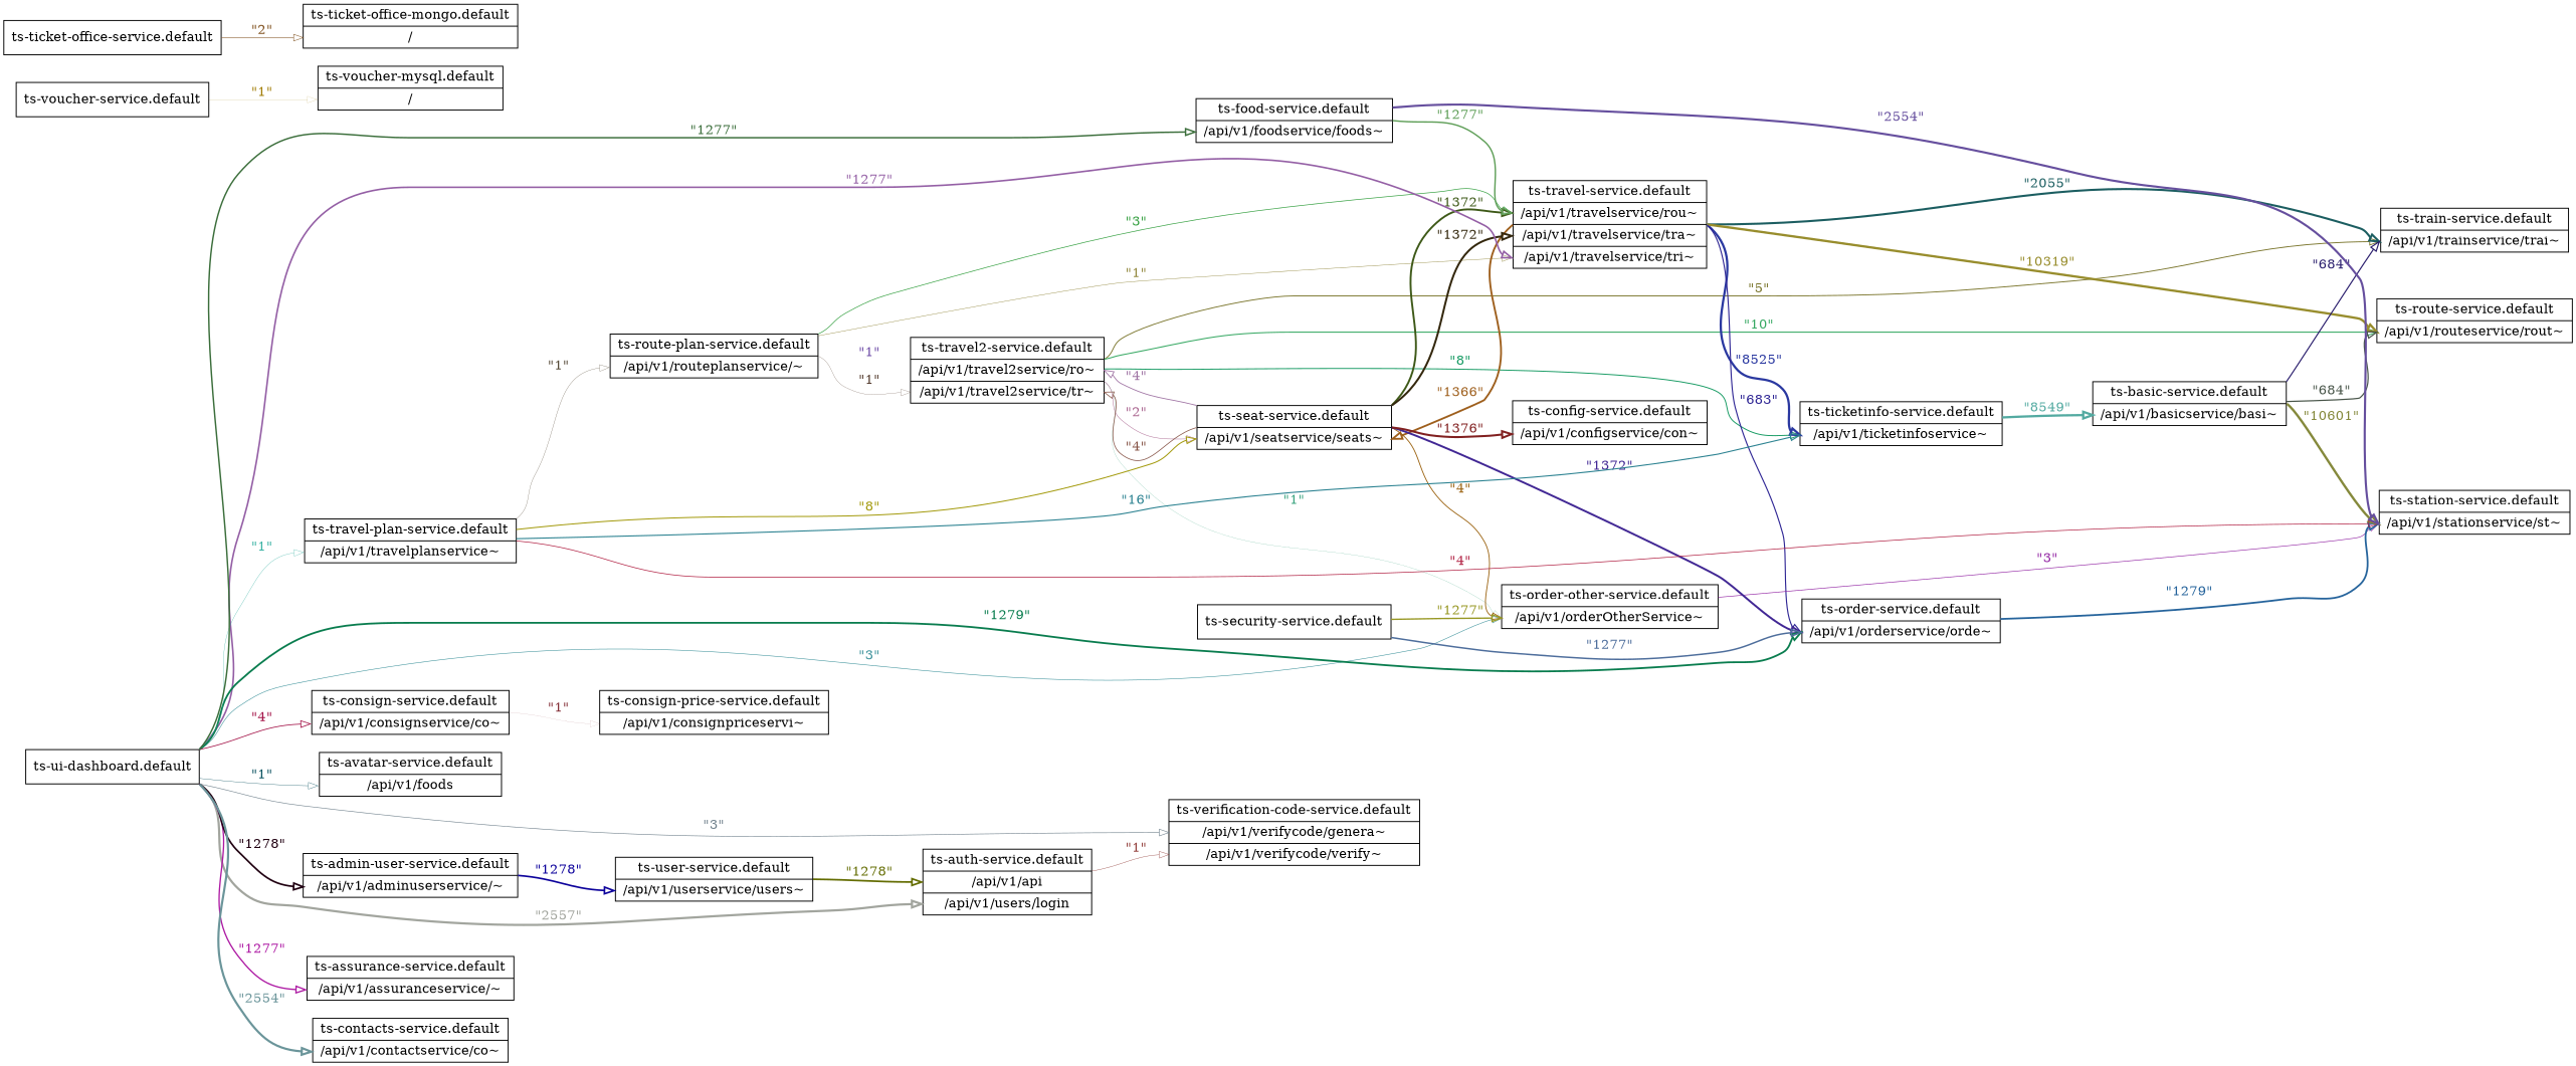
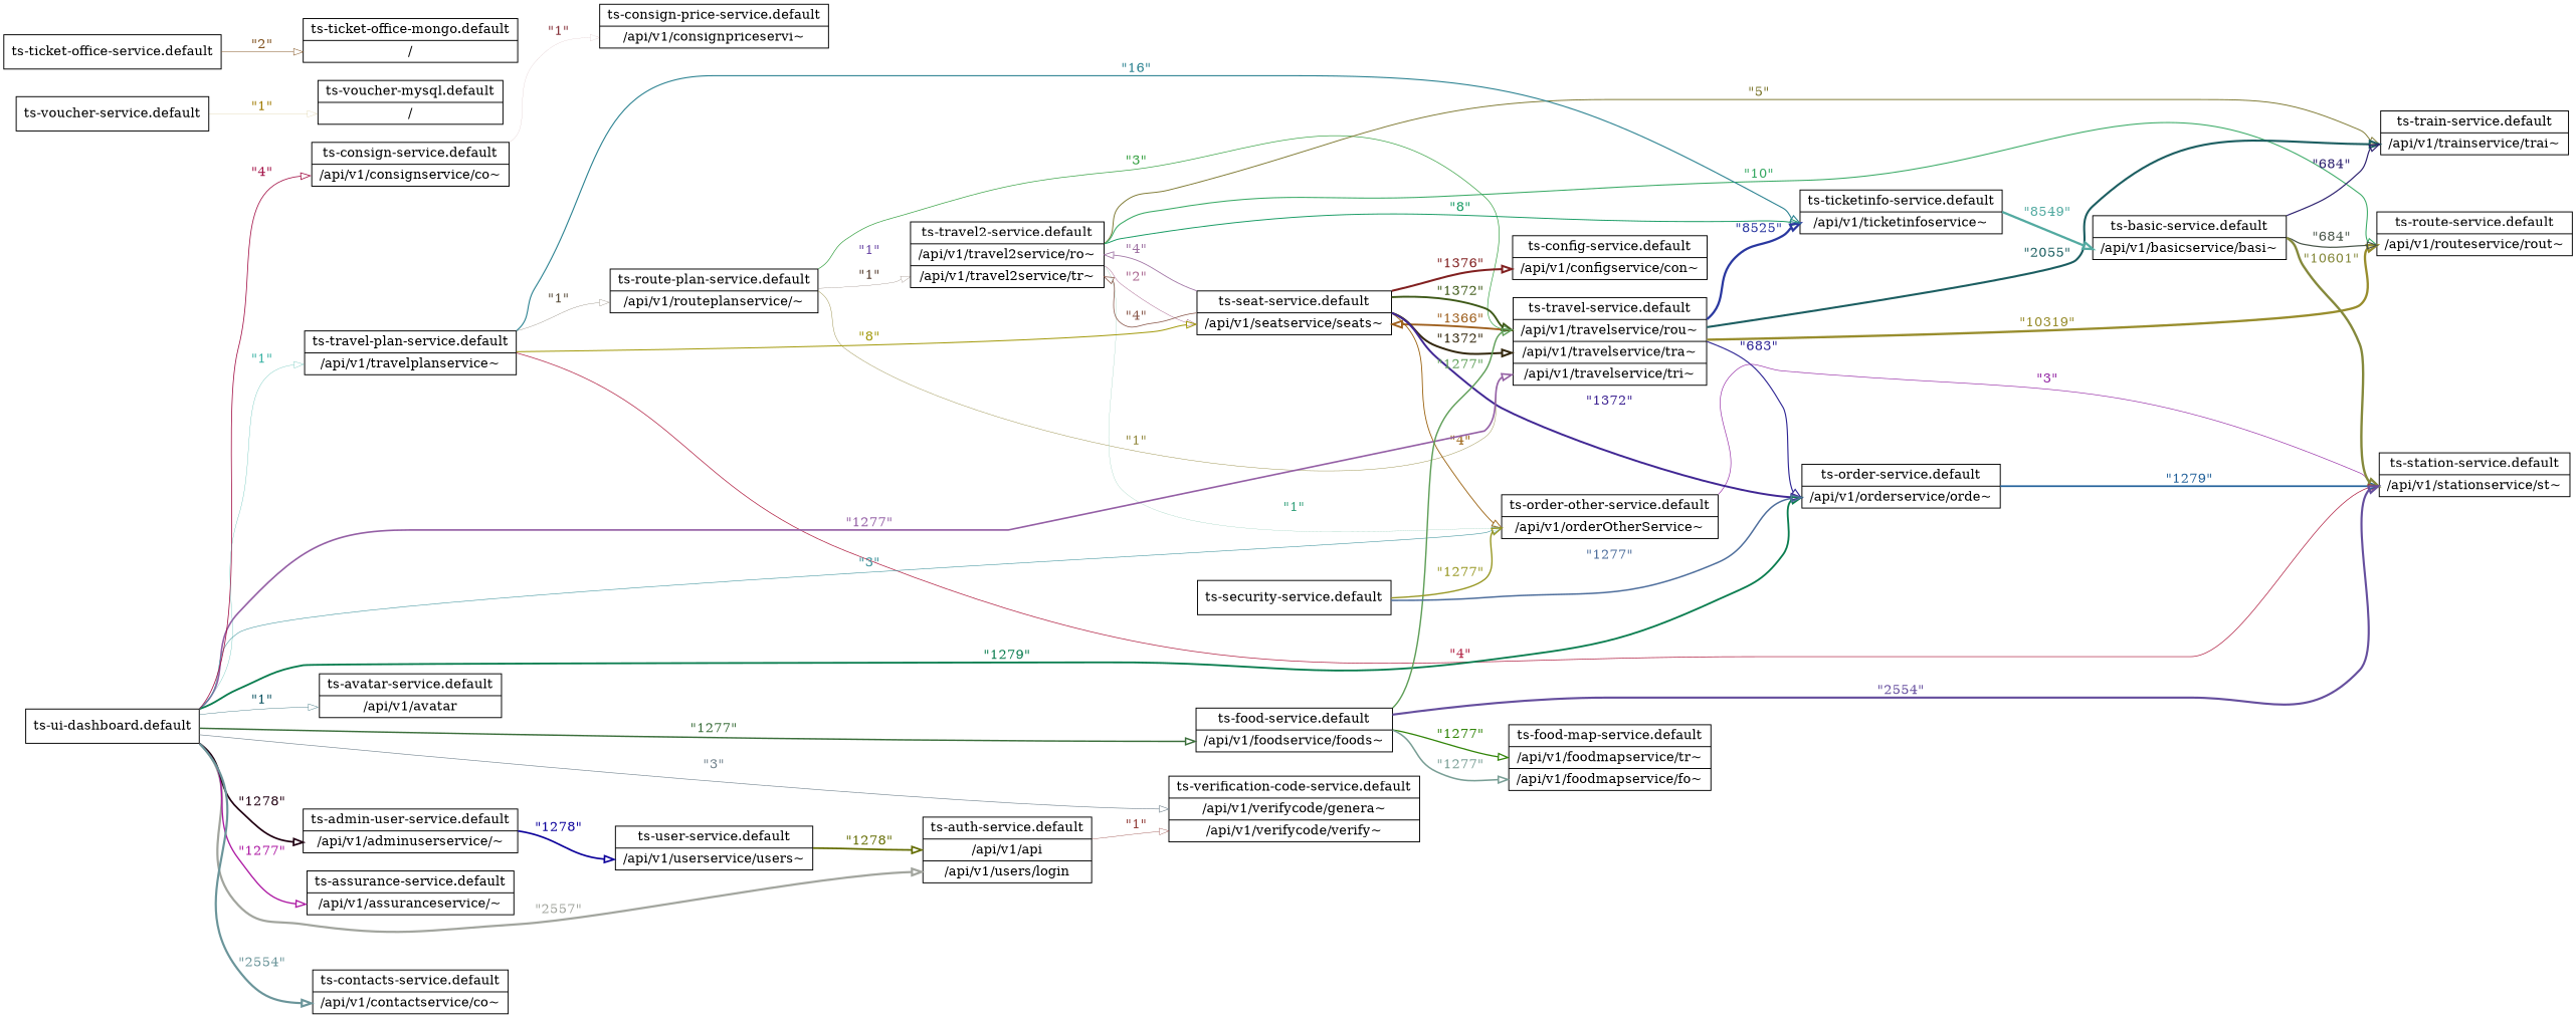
  digraph {
    rankdir=LR
    node [shape=record]
    edge [arrowhead=empty headport=_api_v1_stationservice_st_ tailport="_api_v1_stationservice_st_:e"]
    n1 [label="<ts_route_plan_service_default> ts-route-plan-service.default|<_api_v1_routeplanservice__> /api/v1/routeplanservice/~"]
    n2 [label="<ts_travel2_service_default> ts-travel2-service.default|<_api_v1_travel2service_ro_> /api/v1/travel2service/ro~|<_api_v1_travel2service_tr_> /api/v1/travel2service/tr~"]
    n3 [label="<ts_travel_service_default> ts-travel-service.default|<_api_v1_travelservice_rou_> /api/v1/travelservice/rou~|<_api_v1_travelservice_tra_> /api/v1/travelservice/tra~|<_api_v1_travelservice_tri_> /api/v1/travelservice/tri~"]
    n4 [label="<ts_order_other_service_default> ts-order-other-service.default|<_api_v1_orderOtherService_> /api/v1/orderOtherService~"]
    n5 [label="<ts_seat_service_default> ts-seat-service.default|<_api_v1_seatservice_seats_> /api/v1/seatservice/seats~"]
    n6 [label="<ts_train_service_default> ts-train-service.default|<_api_v1_trainservice_trai_> /api/v1/trainservice/trai~"]
    n7 [label="<ts_ticketinfo_service_default> ts-ticketinfo-service.default|<_api_v1_ticketinfoservice_> /api/v1/ticketinfoservice~"]
    n8 [label="<ts_route_service_default> ts-route-service.default|<_api_v1_routeservice_rout_> /api/v1/routeservice/rout~"]
    n9 [label="<ts_order_service_default> ts-order-service.default|<_api_v1_orderservice_orde_> /api/v1/orderservice/orde~"]
    n10 [label="<ts_station_service_default> ts-station-service.default|<_api_v1_stationservice_st_> /api/v1/stationservice/st~"]
    n11 [label="<ts_config_service_default> ts-config-service.default|<_api_v1_configservice_con_> /api/v1/configservice/con~"]
    n12 [label="<ts_basic_service_default> ts-basic-service.default|<_api_v1_basicservice_basi_> /api/v1/basicservice/basi~"]
    n13 [label="<ts_consign_service_default> ts-consign-service.default|<_api_v1_consignservice_co_> /api/v1/consignservice/co~"]
    n14 [label="<ts_consign_price_service_default> ts-consign-price-service.default|<_api_v1_consignpriceservi_> /api/v1/consignpriceservi~"]
    n15 [label="<ts_voucher_service_default> ts-voucher-service.default"]
    n16 [label="<ts_voucher_mysql_default> ts-voucher-mysql.default|<_> /"]
    n17 [label="<ts_travel_plan_service_default> ts-travel-plan-service.default|<_api_v1_travelplanservice_> /api/v1/travelplanservice~"]
    n18 [label="<ts_ui_dashboard_default> ts-ui-dashboard.default"]
-   n19 [label="<ts_avatar_service_default> ts-avatar-service.default|<_api_v1_avatar> /api/v1/foods"]
+   n19 [label="<ts_avatar_service_default> ts-avatar-service.default|<_api_v1_avatar> /api/v1/avatar"]
    n20 [label="<ts_auth_service_default> ts-auth-service.default|<_api_v1_auth> /api/v1/api|<_api_v1_users_login> /api/v1/users/login"]
    n21 [label="<ts_verification_code_service_default> ts-verification-code-service.default|<_api_v1_verifycode_genera_> /api/v1/verifycode/genera~|<_api_v1_verifycode_verify_> /api/v1/verifycode/verify~"]
    n22 [label="<ts_food_service_default> ts-food-service.default|<_api_v1_foodservice_foods_> /api/v1/foodservice/foods~"]
    n23 [label="<ts_assurance_service_default> ts-assurance-service.default|<_api_v1_assuranceservice__> /api/v1/assuranceservice/~"]
    n24 [label="<ts_admin_user_service_default> ts-admin-user-service.default|<_api_v1_adminuserservice__> /api/v1/adminuserservice/~"]
    n25 [label="<ts_contacts_service_default> ts-contacts-service.default|<_api_v1_contactservice_co_> /api/v1/contactservice/co~"]
+   n26 [label="<ts_food_map_service_default> ts-food-map-service.default|<_api_v1_foodmapservice_tr_> /api/v1/foodmapservice/tr~|<_api_v1_foodmapservice_fo_> /api/v1/foodmapservice/fo~"]
    n27 [label="<ts_user_service_default> ts-user-service.default|<_api_v1_userservice_users_> /api/v1/userservice/users~"]
    n28 [label="<ts_ticket_office_service_default> ts-ticket-office-service.default"]
    n29 [label="<ts_ticket_office_mongo_default> ts-ticket-office-mongo.default|<_> /"]
    n30 [label="<ts_security_service_default> ts-security-service.default"]
    n1 -> n2 [color="#6c4aa6" headport=_api_v1_travel2service_ro_ label=<<font color="#6c4aa6">"1"</font>> penwidth=0.043859649122807015 tailport="_api_v1_travel2service_ro_:e"]
    n1 -> n2 [color="#543c2e" headport=_api_v1_travel2service_tr_ label=<<font color="#543c2e">"1"</font>> penwidth=0.21929824561403508 tailport="_api_v1_travel2service_tr_:e"]
    n1 -> n3 [color="#92883e" headport=_api_v1_travelservice_tri_ label=<<font color="#92883e">"1"</font>> penwidth=0.4385964912280702 tailport="_api_v1_travelservice_tri_:e"]
    n1 -> n3 [color="#319e3d" headport=_api_v1_travelservice_rou_ label=<<font color="#319e3d">"3"</font>> penwidth=0.7017543859649125 tailport="_api_v1_travelservice_rou_:e"]
    n2 -> n4 [color="#39a37e" headport=_api_v1_orderOtherService_ label=<<font color="#39a37e">"1"</font>> penwidth=0.17543859649122806 tailport="_api_v1_orderOtherService_:e"]
    n2 -> n5 [color="#aa6690" headport=_api_v1_seatservice_seats_ label=<<font color="#aa6690">"2"</font>> penwidth=0.48245614035087725 tailport="_api_v1_seatservice_seats_:e"]
    n2 -> n6 [color="#7a752c" headport=_api_v1_trainservice_trai_ label=<<font color="#7a752c">"5"</font>> penwidth=0.9649122807017547 tailport="_api_v1_trainservice_trai_:e"]
    n2 -> n7 [color="#159a62" headport=_api_v1_ticketinfoservice_ label=<<font color="#159a62">"8"</font>> penwidth=1.0087719298245617 tailport="_api_v1_ticketinfoservice_:e"]
    n2 -> n8 [color="#38a964" headport=_api_v1_routeservice_rout_ label=<<font color="#38a964">"10"</font>> penwidth=1.0964912280701755 tailport="_api_v1_routeservice_rout_:e"]
    n3 -> n5 [color="#9e5f1d" headport=_api_v1_seatservice_seats_ label=<<font color="#9e5f1d">"1366"</font>> penwidth=1.9736842105263142 tailport="_api_v1_seatservice_seats_:e"]
    n3 -> n6 [color="#1c5e61" headport=_api_v1_trainservice_trai_ label=<<font color="#1c5e61">"2055"</font>> penwidth=2.192982456140349 tailport="_api_v1_trainservice_trai_:e"]
    n3 -> n7 [color="#2a38a0" headport=_api_v1_ticketinfoservice_ label=<<font color="#2a38a0">"8525"</font>> penwidth=2.3684210526315765 tailport="_api_v1_ticketinfoservice_:e"]
    n3 -> n8 [color="#988d2d" headport=_api_v1_routeservice_rout_ label=<<font color="#988d2d">"10319"</font>> penwidth=2.4561403508771904 tailport="_api_v1_routeservice_rout_:e"]
    n3 -> n9 [color="#2e2594" headport=_api_v1_orderservice_orde_ label=<<font color="#2e2594">"683"</font>> penwidth=1.1842105263157894 tailport="_api_v1_orderservice_orde_:e"]
    n4 -> n10 [color="#9225a3" label=<<font color="#9225a3">"3"</font>> penwidth=0.6578947368421054]
    n5 -> n2 [color="#875548" headport=_api_v1_travel2service_tr_ label=<<font color="#875548">"4"</font>> penwidth=0.7894736842105265 tailport="_api_v1_travel2service_tr_:e"]
    n5 -> n2 [color="#9f73a3" headport=_api_v1_travel2service_ro_ label=<<font color="#9f73a3">"4"</font>> penwidth=0.8771929824561406 tailport="_api_v1_travel2service_ro_:e"]
    n5 -> n3 [color="#3e5918" headport=_api_v1_travelservice_rou_ label=<<font color="#3e5918">"1372"</font>> penwidth=2.017543859649121 tailport="_api_v1_travelservice_rou_:e"]
    n5 -> n3 [color="#33270d" headport=_api_v1_travelservice_tra_ label=<<font color="#33270d">"1372"</font>> penwidth=2.105263157894735 tailport="_api_v1_travelservice_tra_:e"]
    n5 -> n4 [color="#9a610e" headport=_api_v1_orderOtherService_ label=<<font color="#9a610e">"4"</font>> penwidth=0.9210526315789477 tailport="_api_v1_orderOtherService_:e"]
    n5 -> n9 [color="#412794" headport=_api_v1_orderservice_orde_ label=<<font color="#412794">"1372"</font>> penwidth=2.061403508771928 tailport="_api_v1_orderservice_orde_:e"]
    n5 -> n11 [color="#812020" headport=_api_v1_configservice_con_ label=<<font color="#812020">"1376"</font>> penwidth=2.149122807017542 tailport="_api_v1_configservice_con_:e"]
    n7 -> n12 [color="#53aaa1" headport=_api_v1_basicservice_basi_ label=<<font color="#53aaa1">"8549"</font>> penwidth=2.4122807017543835 tailport="_api_v1_basicservice_basi_:e"]
    n9 -> n10 [color="#26649c" label=<<font color="#26649c">"1279"</font>> penwidth=1.8859649122807003]
    n12 -> n6 [color="#2a1e6d" headport=_api_v1_trainservice_trai_ label=<<font color="#2a1e6d">"684"</font>> penwidth=1.2280701754385963 tailport="_api_v1_trainservice_trai_:e"]
    n12 -> n8 [color="#475448" headport=_api_v1_routeservice_rout_ label=<<font color="#475448">"684"</font>> penwidth=1.2719298245614032 tailport="_api_v1_routeservice_rout_:e"]
    n12 -> n10 [color="#85893c" label=<<font color="#85893c">"10601"</font>> penwidth=2.4999999999999973]
    n13 -> n14 [color="#853139" headport=_api_v1_consignpriceservi_ label=<<font color="#853139">"1"</font>> penwidth=0.08771929824561403 tailport="_api_v1_consignpriceservi_:e"]
    n15 -> n16 [color="#a17c05" headport=_ label=<<font color="#a17c05">"1"</font>> penwidth=0.13157894736842105 tailport="_:e"]
    n17 -> n1 [color="#564a38" headport=_api_v1_routeplanservice__ label=<<font color="#564a38">"1"</font>> penwidth=0.2631578947368421 tailport="_api_v1_routeplanservice__:e"]
    n17 -> n5 [color="#a2990a" headport=_api_v1_seatservice_seats_ label=<<font color="#a2990a">"8"</font>> penwidth=1.0526315789473686 tailport="_api_v1_seatservice_seats_:e"]
    n17 -> n7 [color="#2a8190" headport=_api_v1_ticketinfoservice_ label=<<font color="#2a8190">"16"</font>> penwidth=1.1403508771929824 tailport="_api_v1_ticketinfoservice_:e"]
    n17 -> n10 [color="#b01e41" label=<<font color="#b01e41">"4"</font>> penwidth=0.7456140350877195]
    n18 -> n3 [color="#945fa5" headport=_api_v1_travelservice_tri_ label=<<font color="#945fa5">"1277"</font>> penwidth=1.7105263157894726 tailport="_api_v1_travelservice_tri_:e"]
    n18 -> n4 [color="#3d929b" headport=_api_v1_orderOtherService_ label=<<font color="#3d929b">"3"</font>> penwidth=0.5701754385964913 tailport="_api_v1_orderOtherService_:e"]
    n18 -> n9 [color="#0a7d4f" headport=_api_v1_orderservice_orde_ label=<<font color="#0a7d4f">"1279"</font>> penwidth=1.9298245614035072 tailport="_api_v1_orderservice_orde_:e"]
    n18 -> n13 [color="#a31247" headport=_api_v1_consignservice_co_ label=<<font color="#a31247">"4"</font>> penwidth=0.8333333333333336 tailport="_api_v1_consignservice_co_:e"]
    n18 -> n17 [color="#3ab2a4" headport=_api_v1_travelplanservice_ label=<<font color="#3ab2a4">"1"</font>> penwidth=0.3070175438596491 tailport="_api_v1_travelplanservice_:e"]
    n18 -> n19 [color="#0b5260" headport=_api_v1_avatar label=<<font color="#0b5260">"1"</font>> penwidth=0.3508771929824561 tailport="_api_v1_avatar:e"]
    n18 -> n20 [color="#a2a59e" headport=_api_v1_users_login label=<<font color="#a2a59e">"2557"</font>> penwidth=2.3245614035087696 tailport="_api_v1_users_login:e"]
    n18 -> n21 [color="#70818c" headport=_api_v1_verifycode_genera_ label=<<font color="#70818c">"3"</font>> penwidth=0.6140350877192984 tailport="_api_v1_verifycode_genera_:e"]
    n18 -> n22 [color="#3b6e3b" headport=_api_v1_foodservice_foods_ label=<<font color="#3b6e3b">"1277"</font>> penwidth=1.5350877192982448 tailport="_api_v1_foodservice_foods_:e"]
    n18 -> n23 [color="#ad19a3" headport=_api_v1_assuranceservice__ label=<<font color="#ad19a3">"1277"</font>> penwidth=1.403508771929824 tailport="_api_v1_assuranceservice__:e"]
    n18 -> n24 [color="#200011" headport=_api_v1_adminuserservice__ label=<<font color="#200011">"1278"</font>> penwidth=1.7982456140350864 tailport="_api_v1_adminuserservice__:e"]
    n18 -> n25 [color="#6b959a" headport=_api_v1_contactservice_co_ label=<<font color="#6b959a">"2554"</font>> penwidth=2.2807017543859627 tailport="_api_v1_contactservice_co_:e"]
    n20 -> n21 [color="#93403c" headport=_api_v1_verifycode_verify_ label=<<font color="#93403c">"1"</font>> penwidth=0.39473684210526316 tailport="_api_v1_verifycode_verify_:e"]
    n22 -> n3 [color="#5e9e57" headport=_api_v1_travelservice_rou_ label=<<font color="#5e9e57">"1277"</font>> penwidth=1.491228070175438 tailport="_api_v1_travelservice_rou_:e"]
    n22 -> n10 [color="#664f9e" label=<<font color="#664f9e">"2554"</font>> penwidth=2.2368421052631557]
+   n22 -> n26 [color="#328509" headport=_api_v1_foodmapservice_tr_ label=<<font color="#328509">"1277"</font>> penwidth=1.359649122807017 tailport="_api_v1_foodmapservice_tr_:e"]
+   n22 -> n26 [color="#799e95" headport=_api_v1_foodmapservice_fo_ label=<<font color="#799e95">"1277"</font>> penwidth=1.6228070175438587 tailport="_api_v1_foodmapservice_fo_:e"]
    n24 -> n27 [color="#0c019b" headport=_api_v1_userservice_users_ label=<<font color="#0c019b">"1278"</font>> penwidth=1.7543859649122795 tailport="_api_v1_userservice_users_:e"]
    n27 -> n20 [color="#646d03" headport=_api_v1_auth label=<<font color="#646d03">"1278"</font>> penwidth=1.8421052631578934 tailport="_api_v1_auth:e"]
    n28 -> n29 [color="#80511e" headport=_ label=<<font color="#80511e">"2"</font>> penwidth=0.5263157894736843 tailport="_:e"]
    n30 -> n4 [color="#979723" headport=_api_v1_orderOtherService_ label=<<font color="#979723">"1277"</font>> penwidth=1.447368421052631 tailport="_api_v1_orderOtherService_:e"]
    n30 -> n9 [color="#4e6e9c" headport=_api_v1_orderservice_orde_ label=<<font color="#4e6e9c">"1277"</font>> penwidth=1.5789473684210518 tailport="_api_v1_orderservice_orde_:e"]
  }
